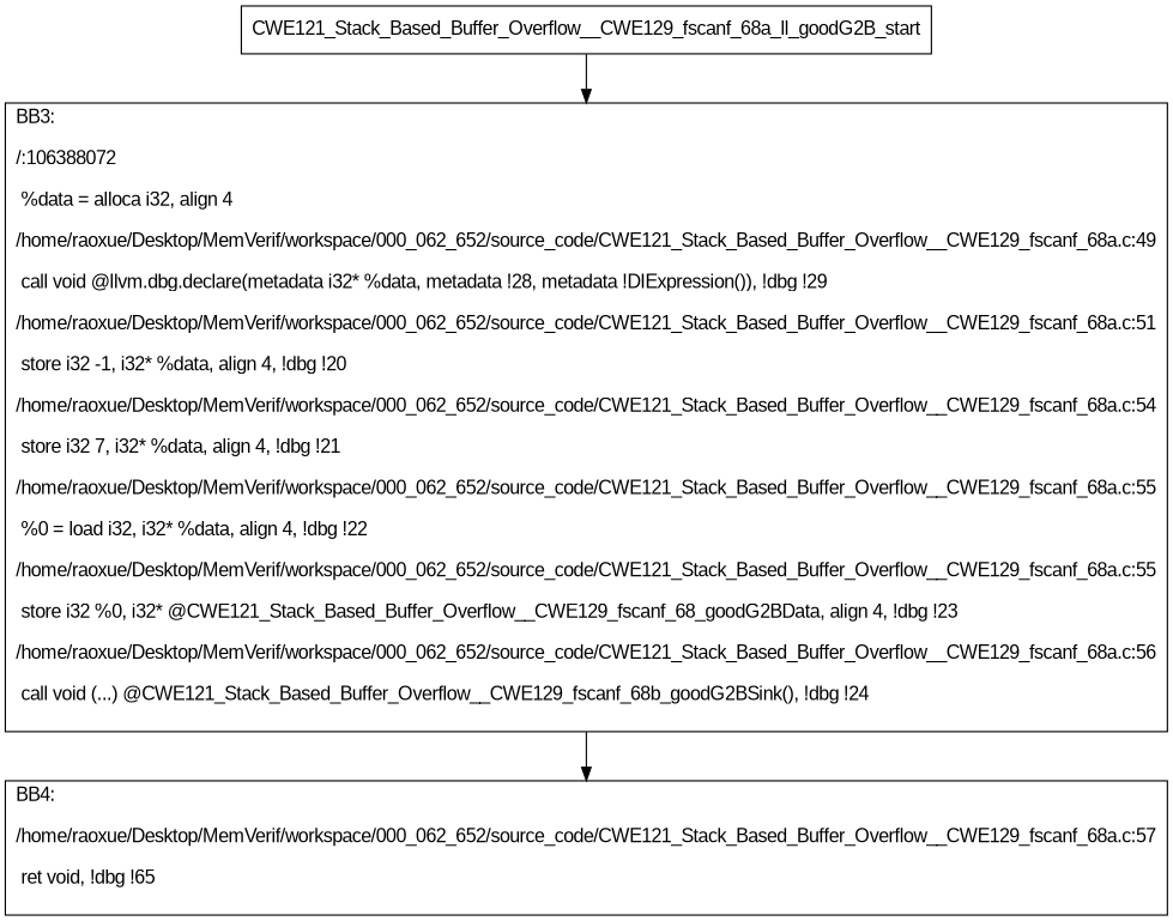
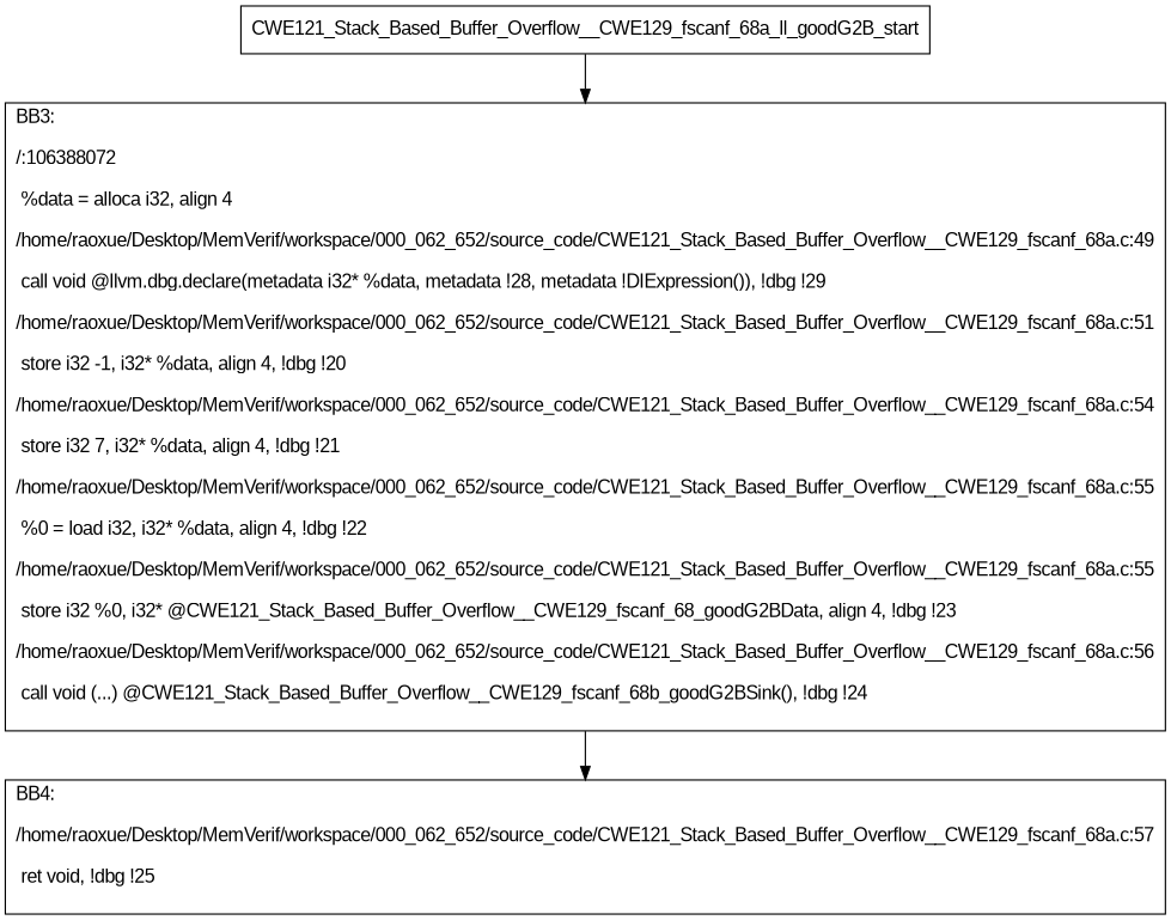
  digraph {
    fontname="Liberation Sans"
    node [shape=record fontname="Liberation Sans"]
    edge [fontname="Liberation Sans"]
    n1 [label="{CWE121_Stack_Based_Buffer_Overflow__CWE129_fscanf_68a_ll_goodG2B_start}"]
    n2 [label="{BB3:\l\l/:106388072\l\n  %data = alloca i32, align 4\l\n/home/raoxue/Desktop/MemVerif/workspace/000_062_652/source_code/CWE121_Stack_Based_Buffer_Overflow__CWE129_fscanf_68a.c:49\l\n  call void @llvm.dbg.declare(metadata i32* %data, metadata !28, metadata !DIExpression()), !dbg !29\l\n/home/raoxue/Desktop/MemVerif/workspace/000_062_652/source_code/CWE121_Stack_Based_Buffer_Overflow__CWE129_fscanf_68a.c:51\l\n  store i32 -1, i32* %data, align 4, !dbg !20\l\n/home/raoxue/Desktop/MemVerif/workspace/000_062_652/source_code/CWE121_Stack_Based_Buffer_Overflow__CWE129_fscanf_68a.c:54\l\n  store i32 7, i32* %data, align 4, !dbg !21\l\n/home/raoxue/Desktop/MemVerif/workspace/000_062_652/source_code/CWE121_Stack_Based_Buffer_Overflow__CWE129_fscanf_68a.c:55\l\n  %0 = load i32, i32* %data, align 4, !dbg !22\l\n/home/raoxue/Desktop/MemVerif/workspace/000_062_652/source_code/CWE121_Stack_Based_Buffer_Overflow__CWE129_fscanf_68a.c:55\l\n  store i32 %0, i32* @CWE121_Stack_Based_Buffer_Overflow__CWE129_fscanf_68_goodG2BData, align 4, !dbg !23\l\n/home/raoxue/Desktop/MemVerif/workspace/000_062_652/source_code/CWE121_Stack_Based_Buffer_Overflow__CWE129_fscanf_68a.c:56\l\n  call void (...) @CWE121_Stack_Based_Buffer_Overflow__CWE129_fscanf_68b_goodG2BSink(), !dbg !24\l\n}"]
-   n3 [label="{BB4:\l\l/home/raoxue/Desktop/MemVerif/workspace/000_062_652/source_code/CWE121_Stack_Based_Buffer_Overflow__CWE129_fscanf_68a.c:57\l\n  ret void, !dbg !65\l\n}"]
+   n3 [label="{BB4:\l\l/home/raoxue/Desktop/MemVerif/workspace/000_062_652/source_code/CWE121_Stack_Based_Buffer_Overflow__CWE129_fscanf_68a.c:57\l\n  ret void, !dbg !25\l\n}"]
    n1 -> n2
    n2 -> n3
  }
